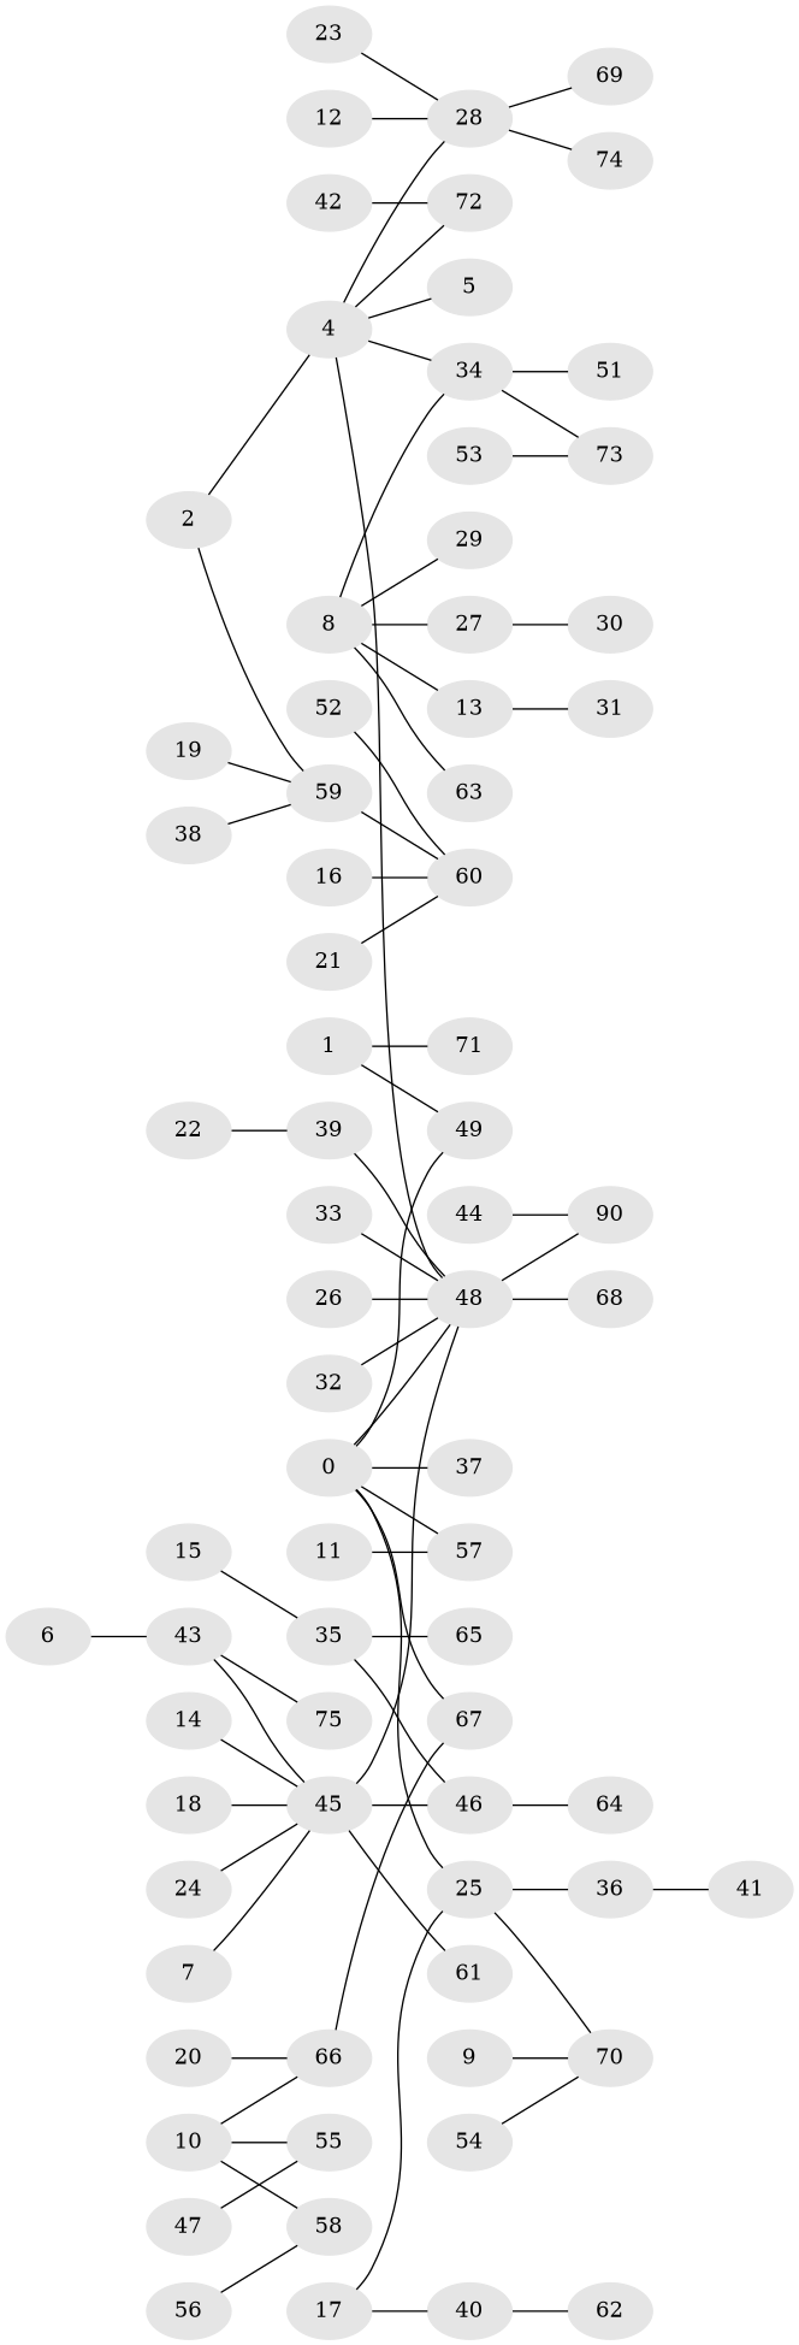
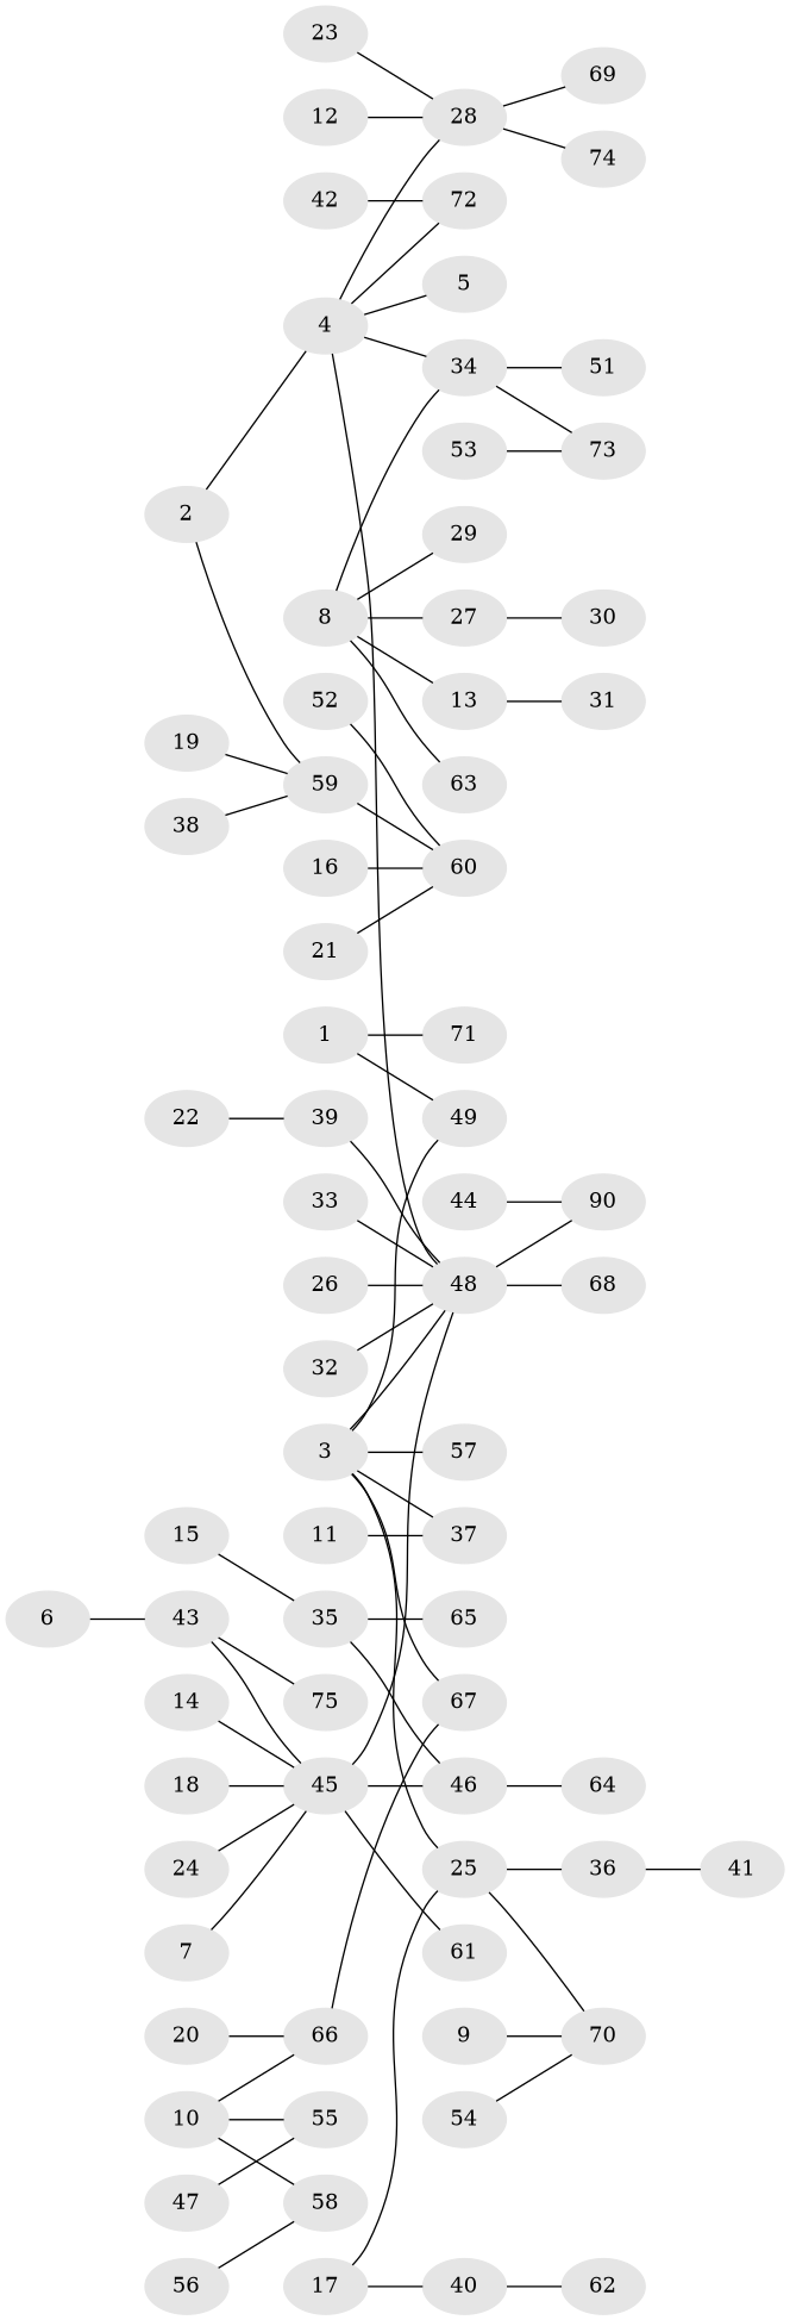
  graph {
    rankdir=LR
    node [color=gray90 style=filled]
    edge [weight=1.0]
    1
    49
    71
    2
    4
    59
    48
    5
    28
    34
    72
    60
-   3 [label=0]
+   3
    25
    37
    57
    67
    70
    36
    n20 [label=90]
    68
    69
    74
    51
    73
    6
    43
    45
    75
    7
    46
    61
    8
    13
    27
    29
    63
    31
    30
    9
    10
    55
    58
    66
    11
    12
    14
    15
    35
    65
    16
    17
    40
    62
    18
    19
    20
    21
    22
    39
    23
    24
    41
    26
    32
    33
    64
    38
    42
    44
    47
    52
    53
    54
    56
    1 -- 49
    1 -- 71
    2 -- 4
    2 -- 59
    4 -- 48
    4 -- 5
    4 -- 28
    4 -- 34
    4 -- 72
    59 -- 60
    48 -- n20
    48 -- 68
    28 -- 69
    28 -- 74
    34 -- 51
    34 -- 73
    3 -- 49
    3 -- 48
    3 -- 25
    3 -- 37
    3 -- 57
    3 -- 67
    25 -- 70
    25 -- 36
    36 -- 41
    6 -- 43
    43 -- 45
    43 -- 75
    45 -- 48
    45 -- 46
    45 -- 61
    7 -- 45
    46 -- 64
    8 -- 34
    8 -- 13
    8 -- 27
    8 -- 29
    8 -- 63
    13 -- 31
    27 -- 30
    9 -- 70
    10 -- 55
    10 -- 58
    10 -- 66
    66 -- 67
-   11 -- 57
+   11 -- 37
    12 -- 28
    14 -- 45
    15 -- 35
    35 -- 46
    35 -- 65
    16 -- 60
    17 -- 25
    17 -- 40
    40 -- 62
    18 -- 45
    19 -- 59
    20 -- 66
    21 -- 60
    22 -- 39
    39 -- 48
    23 -- 28
    24 -- 45
    26 -- 48
    32 -- 48
    33 -- 48
    38 -- 59
    42 -- 72
    44 -- n20
    47 -- 55
    52 -- 60
    53 -- 73
    54 -- 70
    56 -- 58
  }
